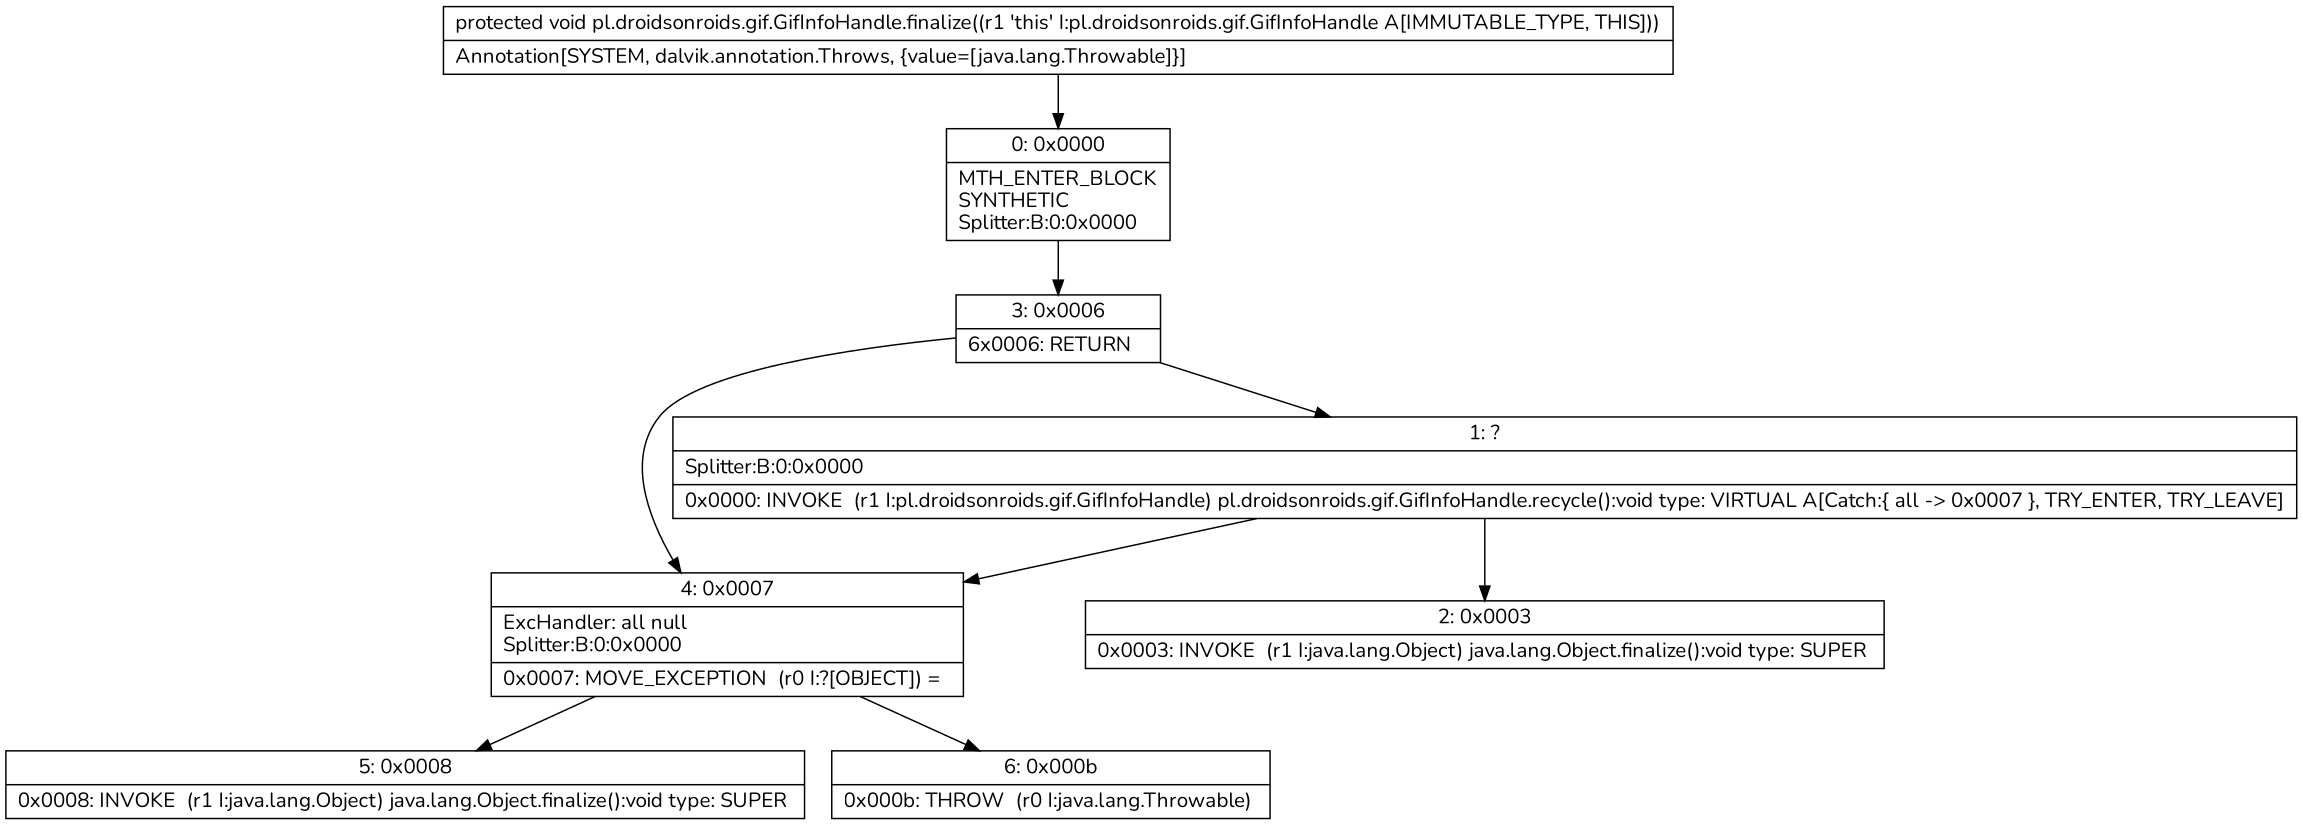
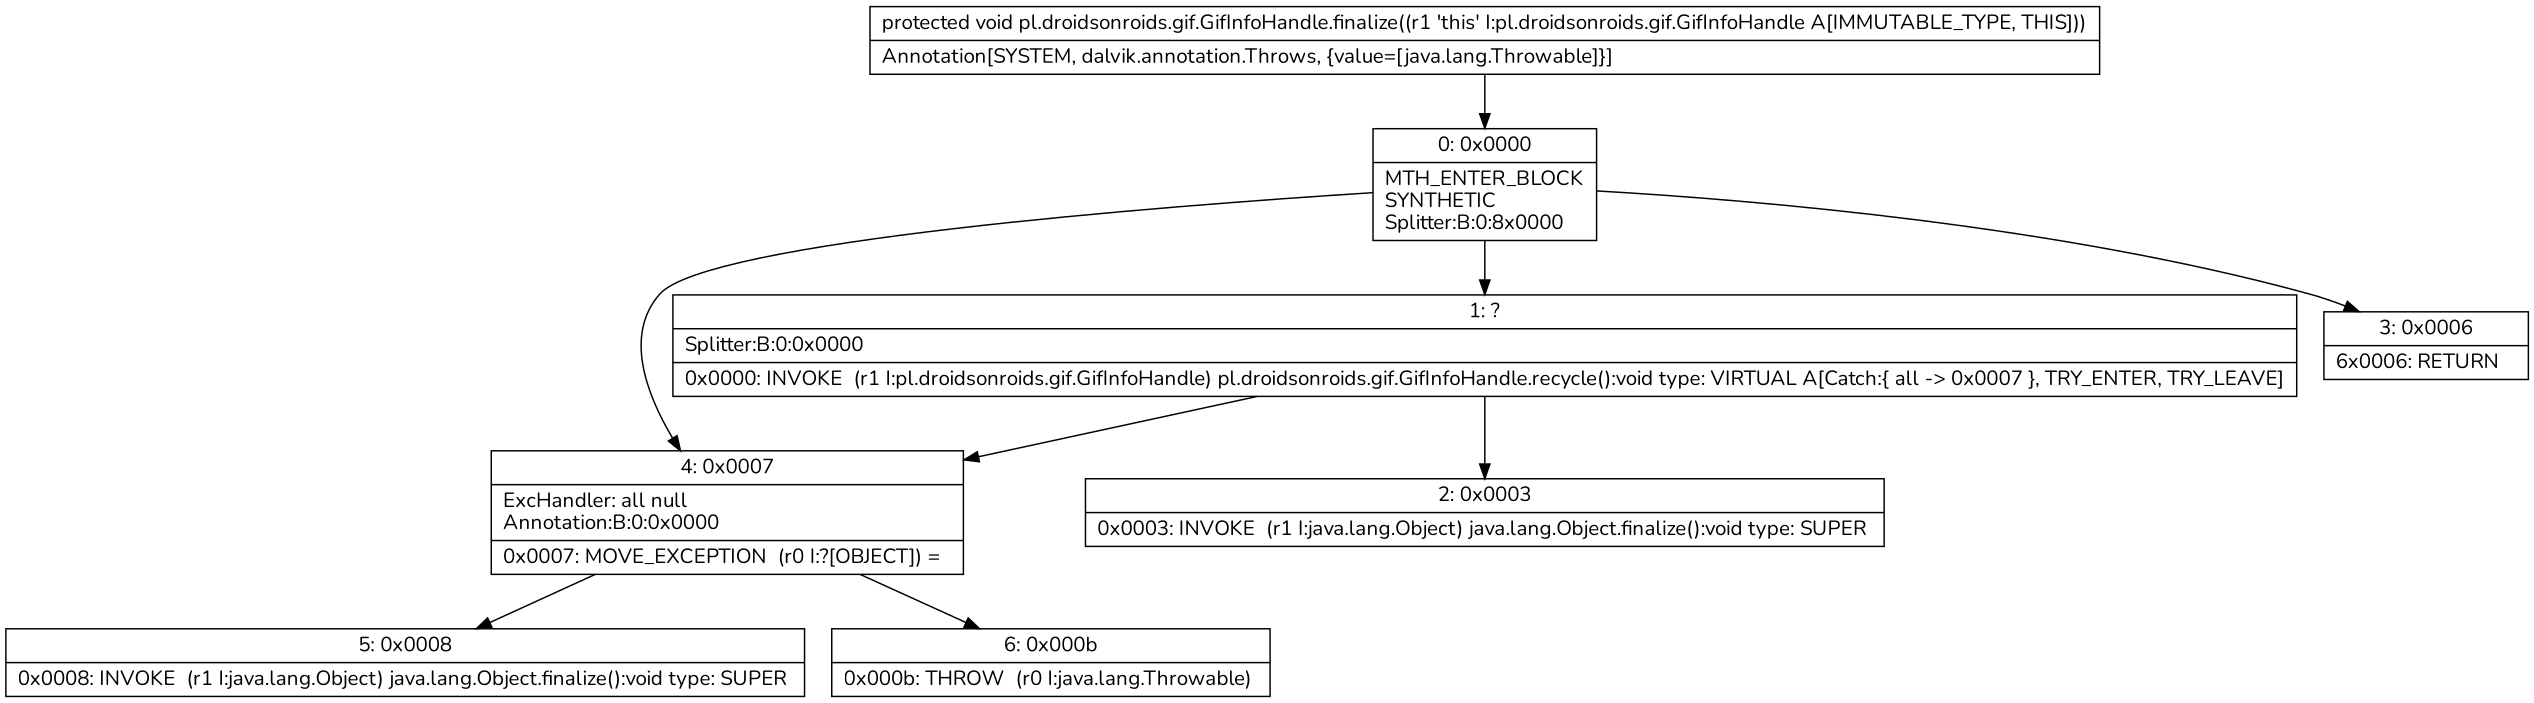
  digraph {
    fontname=Nunito
    node [fontname=Nunito shape=record]
    edge [fontname=Nunito]
-   n1 [label="{0\:\ 0x0000|MTH_ENTER_BLOCK\lSYNTHETIC\lSplitter:B:0:0x0000\l}"]
+   n1 [label="{0\:\ 0x0000|MTH_ENTER_BLOCK\lSYNTHETIC\lSplitter:B:0:8x0000\l}"]
    n2 [label="{1\:\ ?|Splitter:B:0:0x0000\l|0x0000: INVOKE  (r1 I:pl.droidsonroids.gif.GifInfoHandle) pl.droidsonroids.gif.GifInfoHandle.recycle():void type: VIRTUAL A[Catch:\{ all \-\> 0x0007 \}, TRY_ENTER, TRY_LEAVE]\l}"]
-   n3 [label="{4\:\ 0x0007|ExcHandler: all null\lSplitter:B:0:0x0000\l|0x0007: MOVE_EXCEPTION  (r0 I:?[OBJECT]) =  \l}"]
+   n3 [label="{4\:\ 0x0007|ExcHandler: all null\lAnnotation:B:0:0x0000\l|0x0007: MOVE_EXCEPTION  (r0 I:?[OBJECT]) =  \l}"]
    n4 [label="{3\:\ 0x0006|6x0006: RETURN   \l}"]
    n5 [label="{2\:\ 0x0003|0x0003: INVOKE  (r1 I:java.lang.Object) java.lang.Object.finalize():void type: SUPER \l}"]
    n6 [label="{5\:\ 0x0008|0x0008: INVOKE  (r1 I:java.lang.Object) java.lang.Object.finalize():void type: SUPER \l}"]
    n7 [label="{6\:\ 0x000b|0x000b: THROW  (r0 I:java.lang.Throwable) \l}"]
    n8 [label="{protected void pl.droidsonroids.gif.GifInfoHandle.finalize((r1 'this' I:pl.droidsonroids.gif.GifInfoHandle A[IMMUTABLE_TYPE, THIS]))  | Annotation[SYSTEM, dalvik.annotation.Throws, \{value=[java.lang.Throwable]\}]\l}"]
-   n4 -> n2
-   n4 -> n3
+   n1 -> n2
+   n1 -> n3
    n1 -> n4
    n2 -> n3
    n2 -> n5
    n3 -> n6
    n3 -> n7
    n8 -> n1
  }
